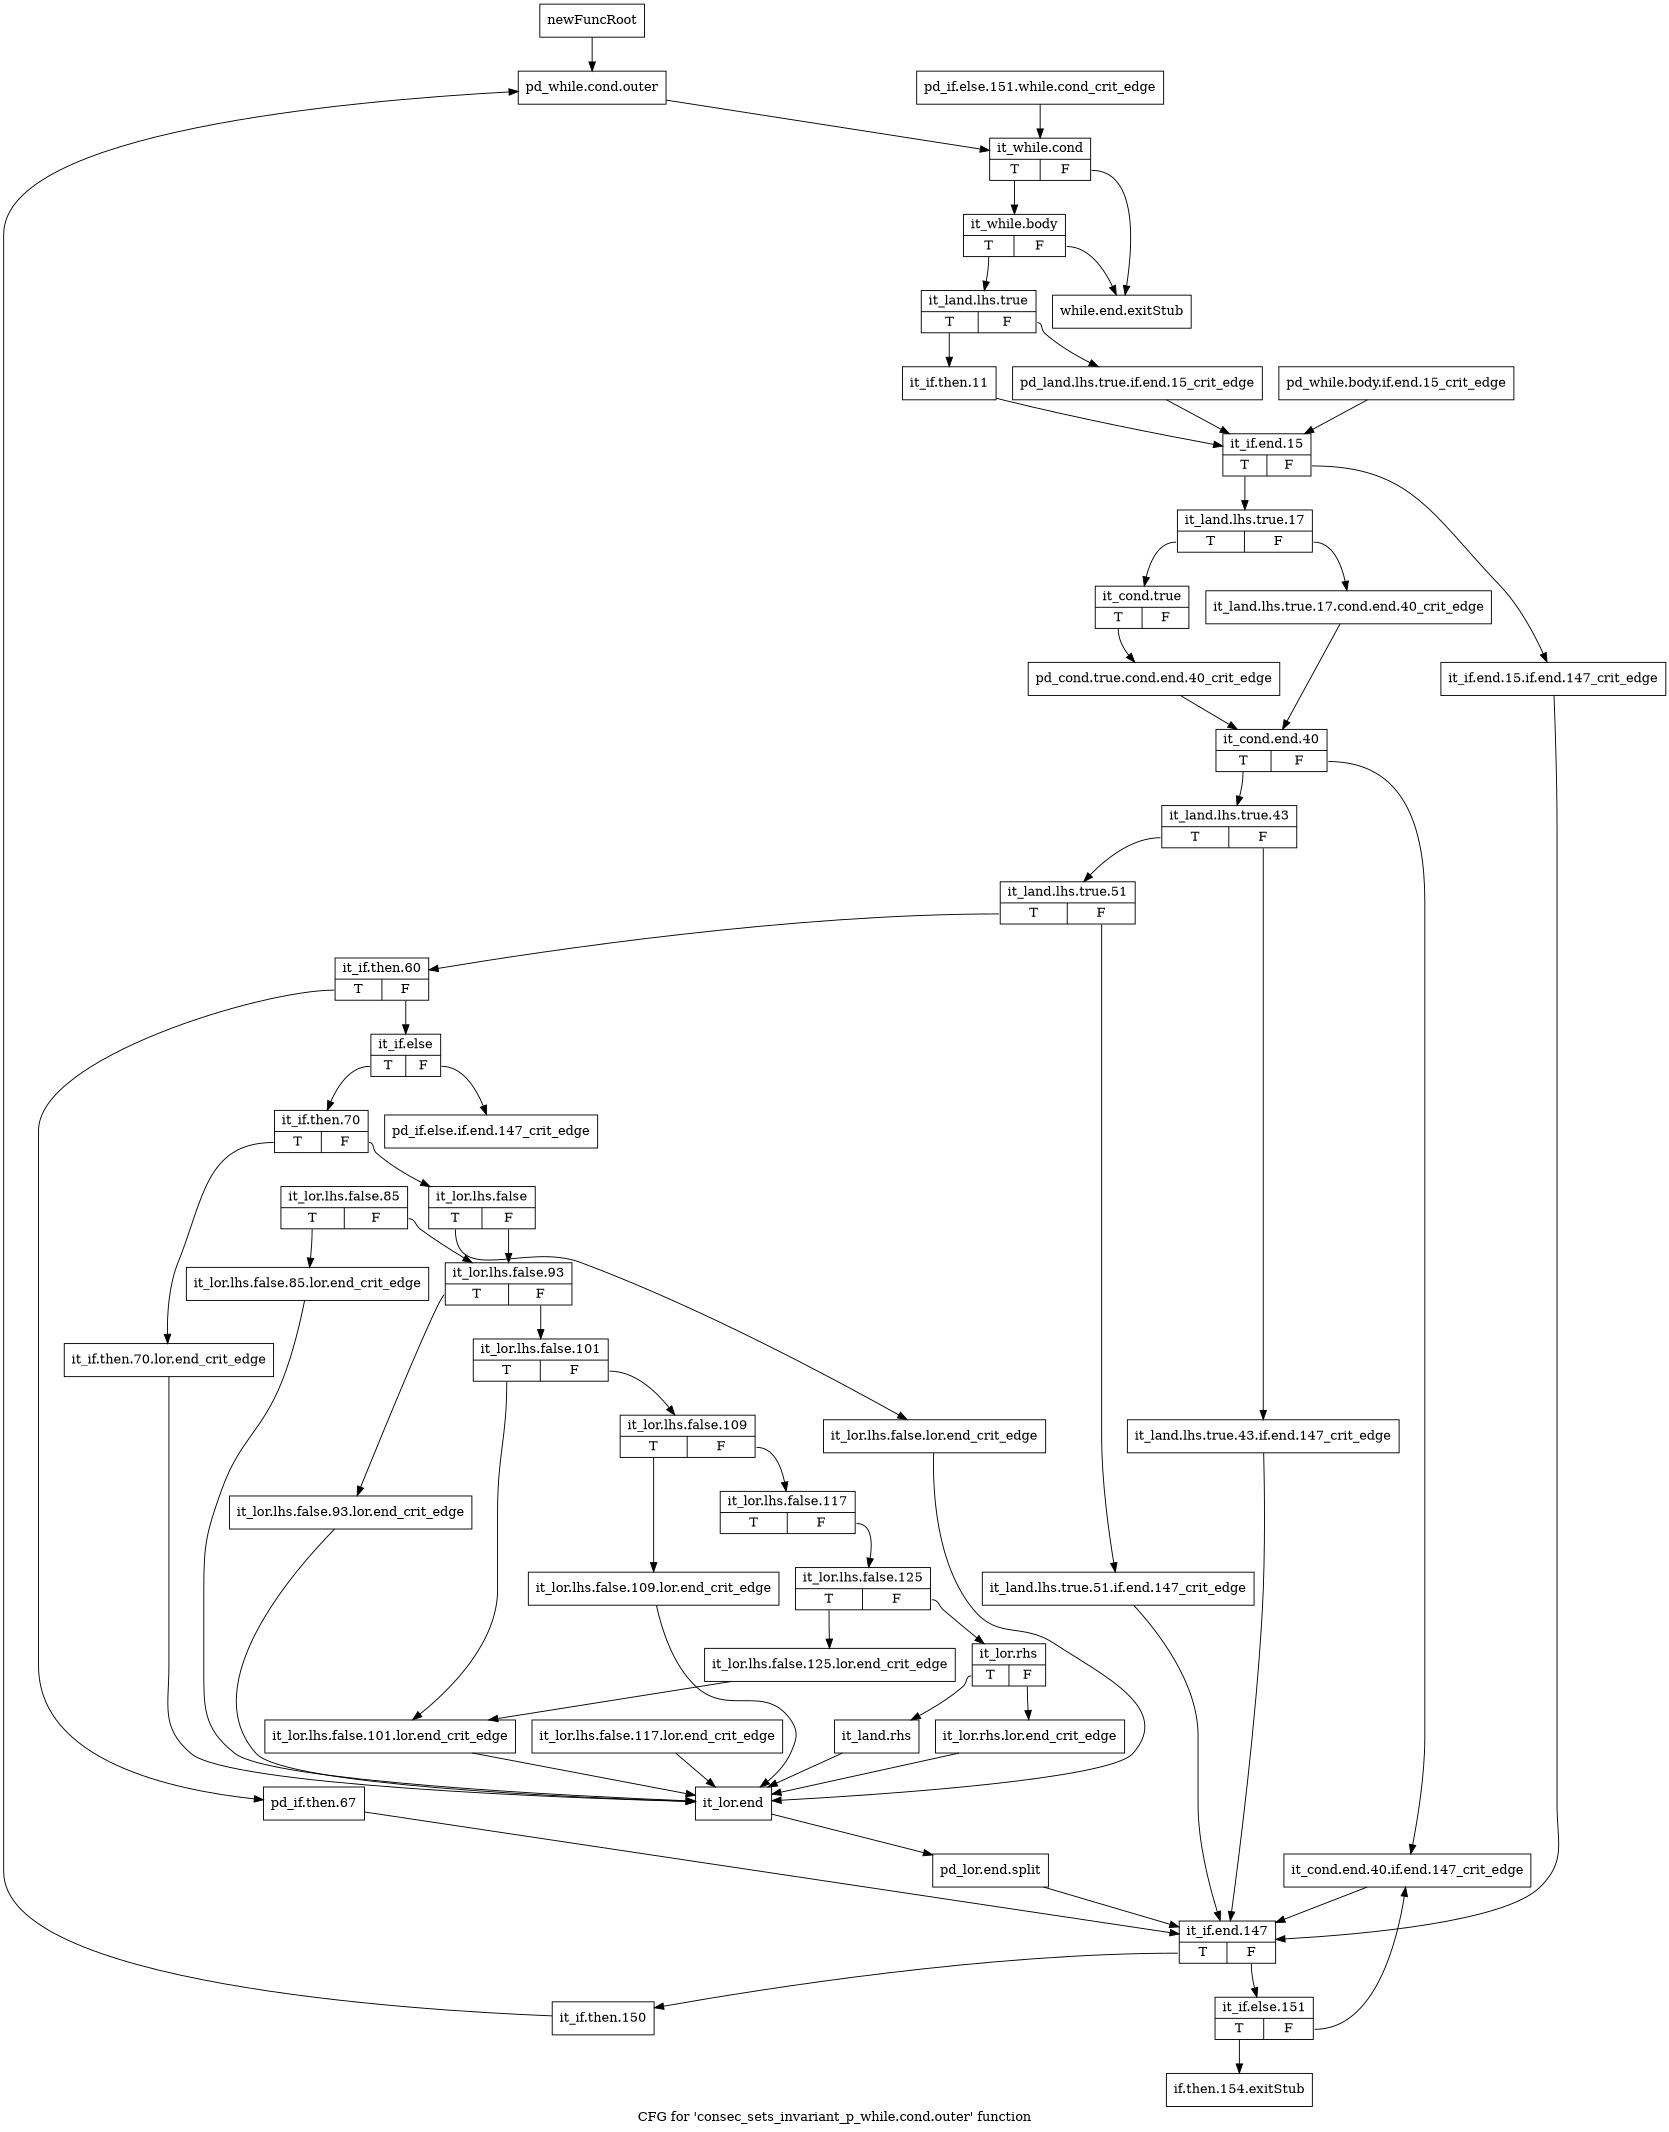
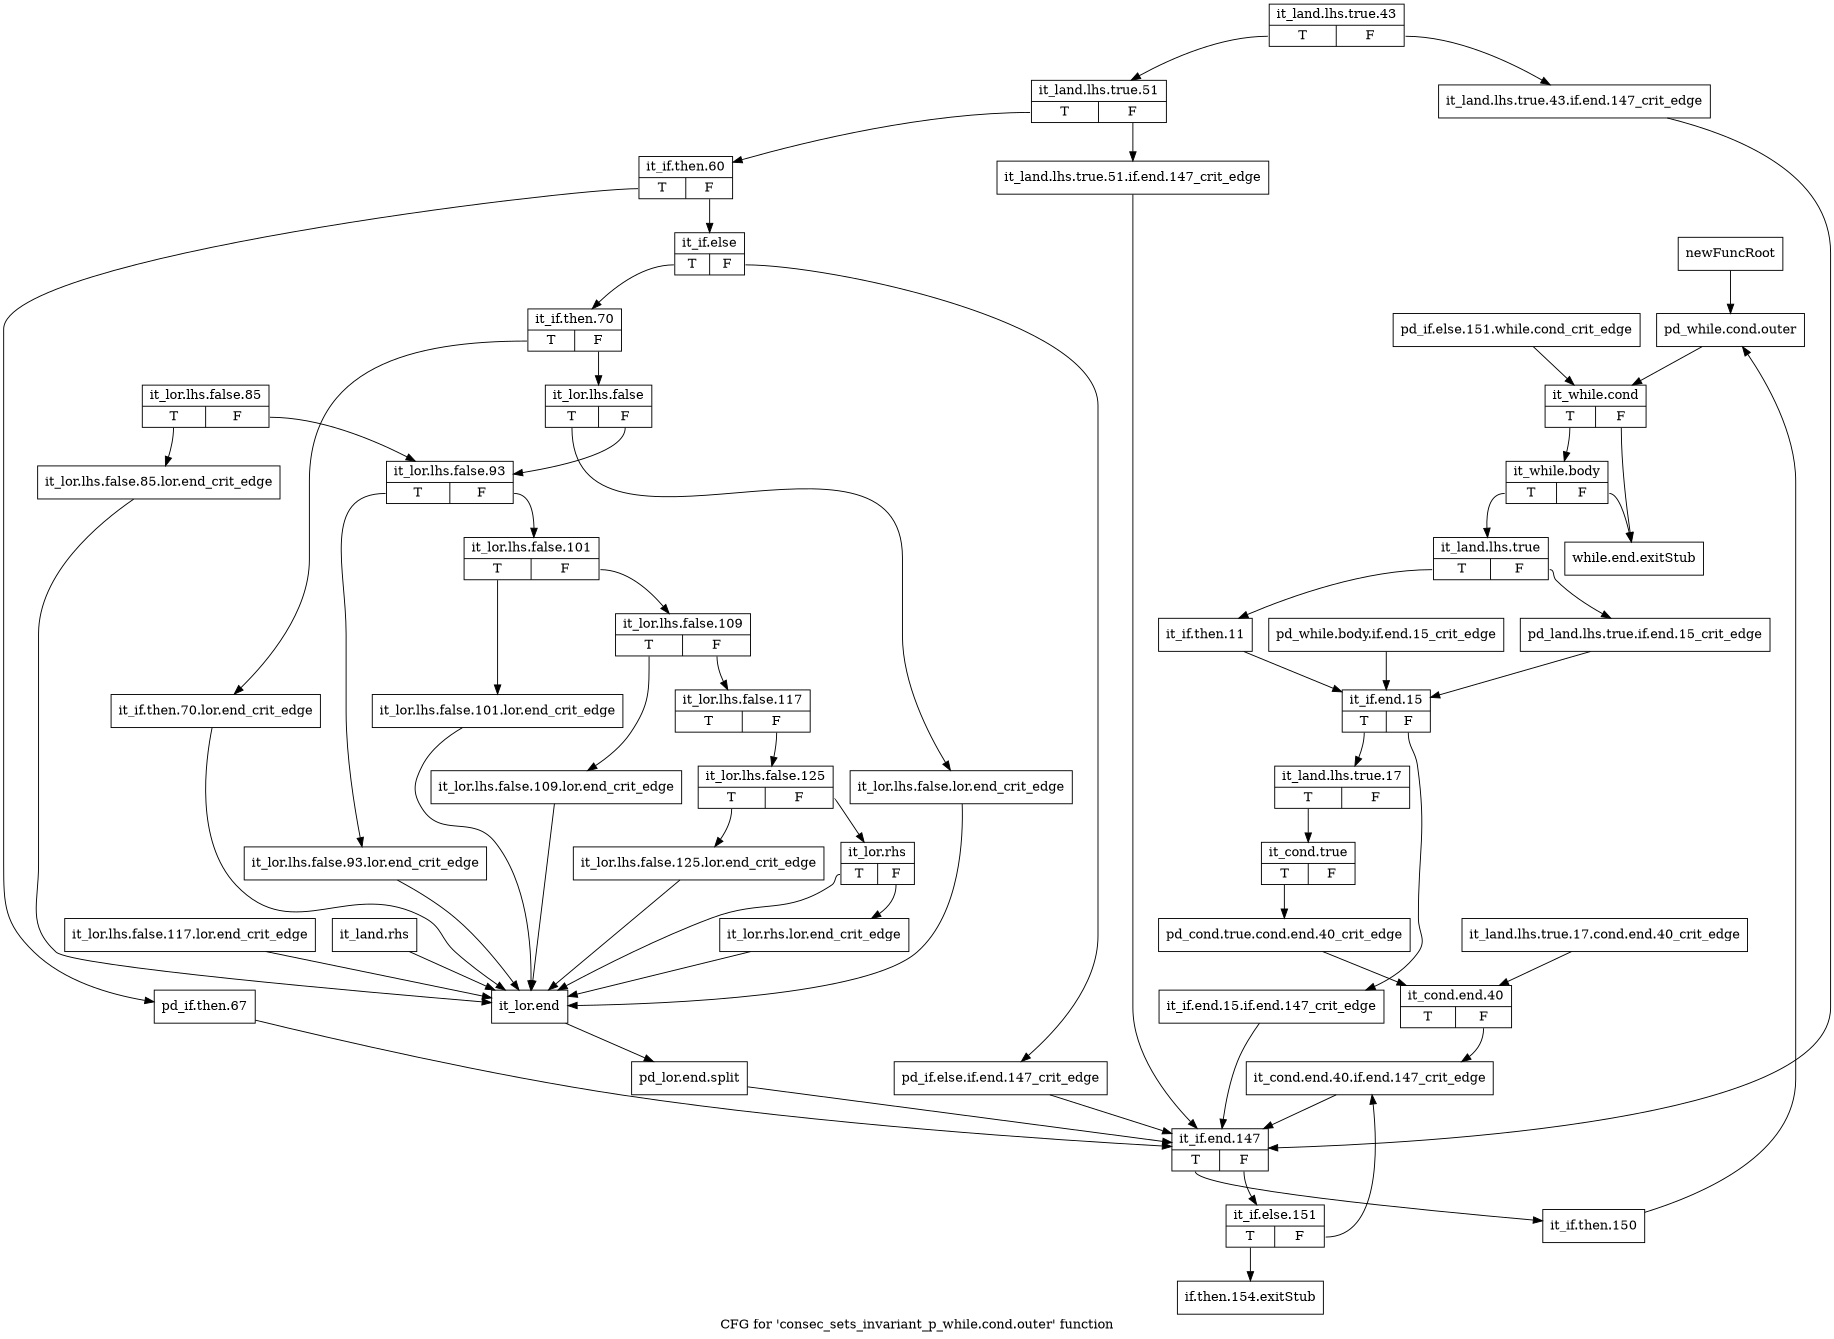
  digraph {
    label="CFG for 'consec_sets_invariant_p_while.cond.outer' function"
    node [shape=record]
    n1 [label="{newFuncRoot}"]
    n2 [label="{pd_while.cond.outer}"]
    n3 [label="{it_while.cond|{<s0>T|<s1>F}}"]
    n4 [label="{while.end.exitStub}"]
    n5 [label="{it_while.body|{<s0>T|<s1>F}}"]
    n6 [label="{if.then.154.exitStub}"]
    n7 [label="{it_land.lhs.true|{<s0>T|<s1>F}}"]
    n8 [label="{it_if.then.11}"]
    n9 [label="{pd_land.lhs.true.if.end.15_crit_edge}"]
    n10 [label="{pd_while.body.if.end.15_crit_edge}"]
    n11 [label="{it_if.end.15|{<s0>T|<s1>F}}"]
    n12 [label="{it_land.lhs.true.17|{<s0>T|<s1>F}}"]
    n13 [label="{it_if.end.15.if.end.147_crit_edge}"]
    n14 [label="{it_cond.true|{<s0>T|<s1>F}}"]
    n15 [label="{it_land.lhs.true.17.cond.end.40_crit_edge}"]
    n16 [label="{it_if.end.147|{<s0>T|<s1>F}}"]
    n17 [label="{pd_cond.true.cond.end.40_crit_edge}"]
    n18 [label="{it_cond.end.40|{<s0>T|<s1>F}}"]
    n19 [label="{it_if.then.150}"]
    n20 [label="{it_if.else.151|{<s0>T|<s1>F}}"]
    n21 [label="{it_cond.end.40.if.end.147_crit_edge}"]
    n22 [label="{it_land.lhs.true.43|{<s0>T|<s1>F}}"]
    n23 [label="{it_land.lhs.true.51|{<s0>T|<s1>F}}"]
    n24 [label="{it_land.lhs.true.43.if.end.147_crit_edge}"]
    n25 [label="{it_if.then.60|{<s0>T|<s1>F}}"]
    n26 [label="{it_land.lhs.true.51.if.end.147_crit_edge}"]
    n27 [label="{pd_if.then.67}"]
    n28 [label="{it_if.else|{<s0>T|<s1>F}}"]
    n29 [label="{it_if.then.70|{<s0>T|<s1>F}}"]
    n30 [label="{pd_if.else.if.end.147_crit_edge}"]
    n31 [label="{it_if.then.70.lor.end_crit_edge}"]
    n32 [label="{it_lor.lhs.false|{<s0>T|<s1>F}}"]
    n33 [label="{it_lor.end}"]
    n34 [label="{it_lor.lhs.false.lor.end_crit_edge}"]
    n35 [label="{it_lor.lhs.false.93|{<s0>T|<s1>F}}"]
    n36 [label="{pd_lor.end.split}"]
    n37 [label="{it_lor.lhs.false.85|{<s0>T|<s1>F}}"]
    n38 [label="{it_lor.lhs.false.85.lor.end_crit_edge}"]
    n39 [label="{it_lor.lhs.false.93.lor.end_crit_edge}"]
    n40 [label="{it_lor.lhs.false.101|{<s0>T|<s1>F}}"]
    n41 [label="{it_lor.lhs.false.101.lor.end_crit_edge}"]
    n42 [label="{it_lor.lhs.false.109|{<s0>T|<s1>F}}"]
    n43 [label="{it_lor.lhs.false.109.lor.end_crit_edge}"]
    n44 [label="{it_lor.lhs.false.117|{<s0>T|<s1>F}}"]
    n45 [label="{it_lor.lhs.false.125|{<s0>T|<s1>F}}"]
    n46 [label="{it_lor.lhs.false.117.lor.end_crit_edge}"]
    n47 [label="{it_lor.lhs.false.125.lor.end_crit_edge}"]
    n48 [label="{it_lor.rhs|{<s0>T|<s1>F}}"]
    n49 [label="{it_land.rhs}"]
    n50 [label="{it_lor.rhs.lor.end_crit_edge}"]
    n51 [label="{pd_if.else.151.while.cond_crit_edge}"]
    n1 -> n2
    n2 -> n3
    n3 -> n4 [tailport=s1]
    n3 -> n5 [tailport=s0]
    n5 -> n4 [tailport=s1]
    n5 -> n7 [tailport=s0]
    n7 -> n8 [tailport=s0]
    n7 -> n9 [tailport=s1]
    n8 -> n11
    n9 -> n11
    n10 -> n11
    n11 -> n12 [tailport=s0]
    n11 -> n13 [tailport=s1]
    n12 -> n14 [tailport=s0]
-   n12 -> n15 [tailport=s1]
    n13 -> n16
    n14 -> n17 [tailport=s0]
    n15 -> n18
    n16 -> n19 [tailport=s0]
    n16 -> n20 [tailport=s1]
    n17 -> n18
    n18 -> n21 [tailport=s1]
-   n18 -> n22 [tailport=s0]
    n19 -> n2
    n20 -> n6 [tailport=s0]
    n20 -> n21 [tailport=s1]
    n21 -> n16
    n22 -> n23 [tailport=s0]
    n22 -> n24 [tailport=s1]
    n23 -> n25 [tailport=s0]
    n23 -> n26 [tailport=s1]
    n24 -> n16
    n25 -> n27 [tailport=s0]
    n25 -> n28 [tailport=s1]
    n26 -> n16
    n27 -> n16
    n28 -> n29 [tailport=s0]
    n28 -> n30 [tailport=s1]
    n29 -> n31 [tailport=s0]
    n29 -> n32 [tailport=s1]
+   n30 -> n16
    n31 -> n33
    n32 -> n34 [tailport=s0]
    n32 -> n35 [tailport=s1]
    n33 -> n36
    n34 -> n33
    n35 -> n39 [tailport=s0]
    n35 -> n40 [tailport=s1]
    n36 -> n16
    n37 -> n35 [tailport=s1]
    n37 -> n38 [tailport=s0]
    n38 -> n33
    n39 -> n33
    n40 -> n41 [tailport=s0]
    n40 -> n42 [tailport=s1]
    n41 -> n33
    n42 -> n43 [tailport=s0]
    n42 -> n44 [tailport=s1]
    n43 -> n33
    n44 -> n45 [tailport=s1]
    n45 -> n47 [tailport=s0]
    n45 -> n48 [tailport=s1]
    n46 -> n33
-   n47 -> n41
-   n48 -> n49 [tailport=s0]
+   n47 -> n33
+   n48 -> n33 [tailport=s0]
    n48 -> n50 [tailport=s1]
    n49 -> n33
    n50 -> n33
    n51 -> n3
  }
